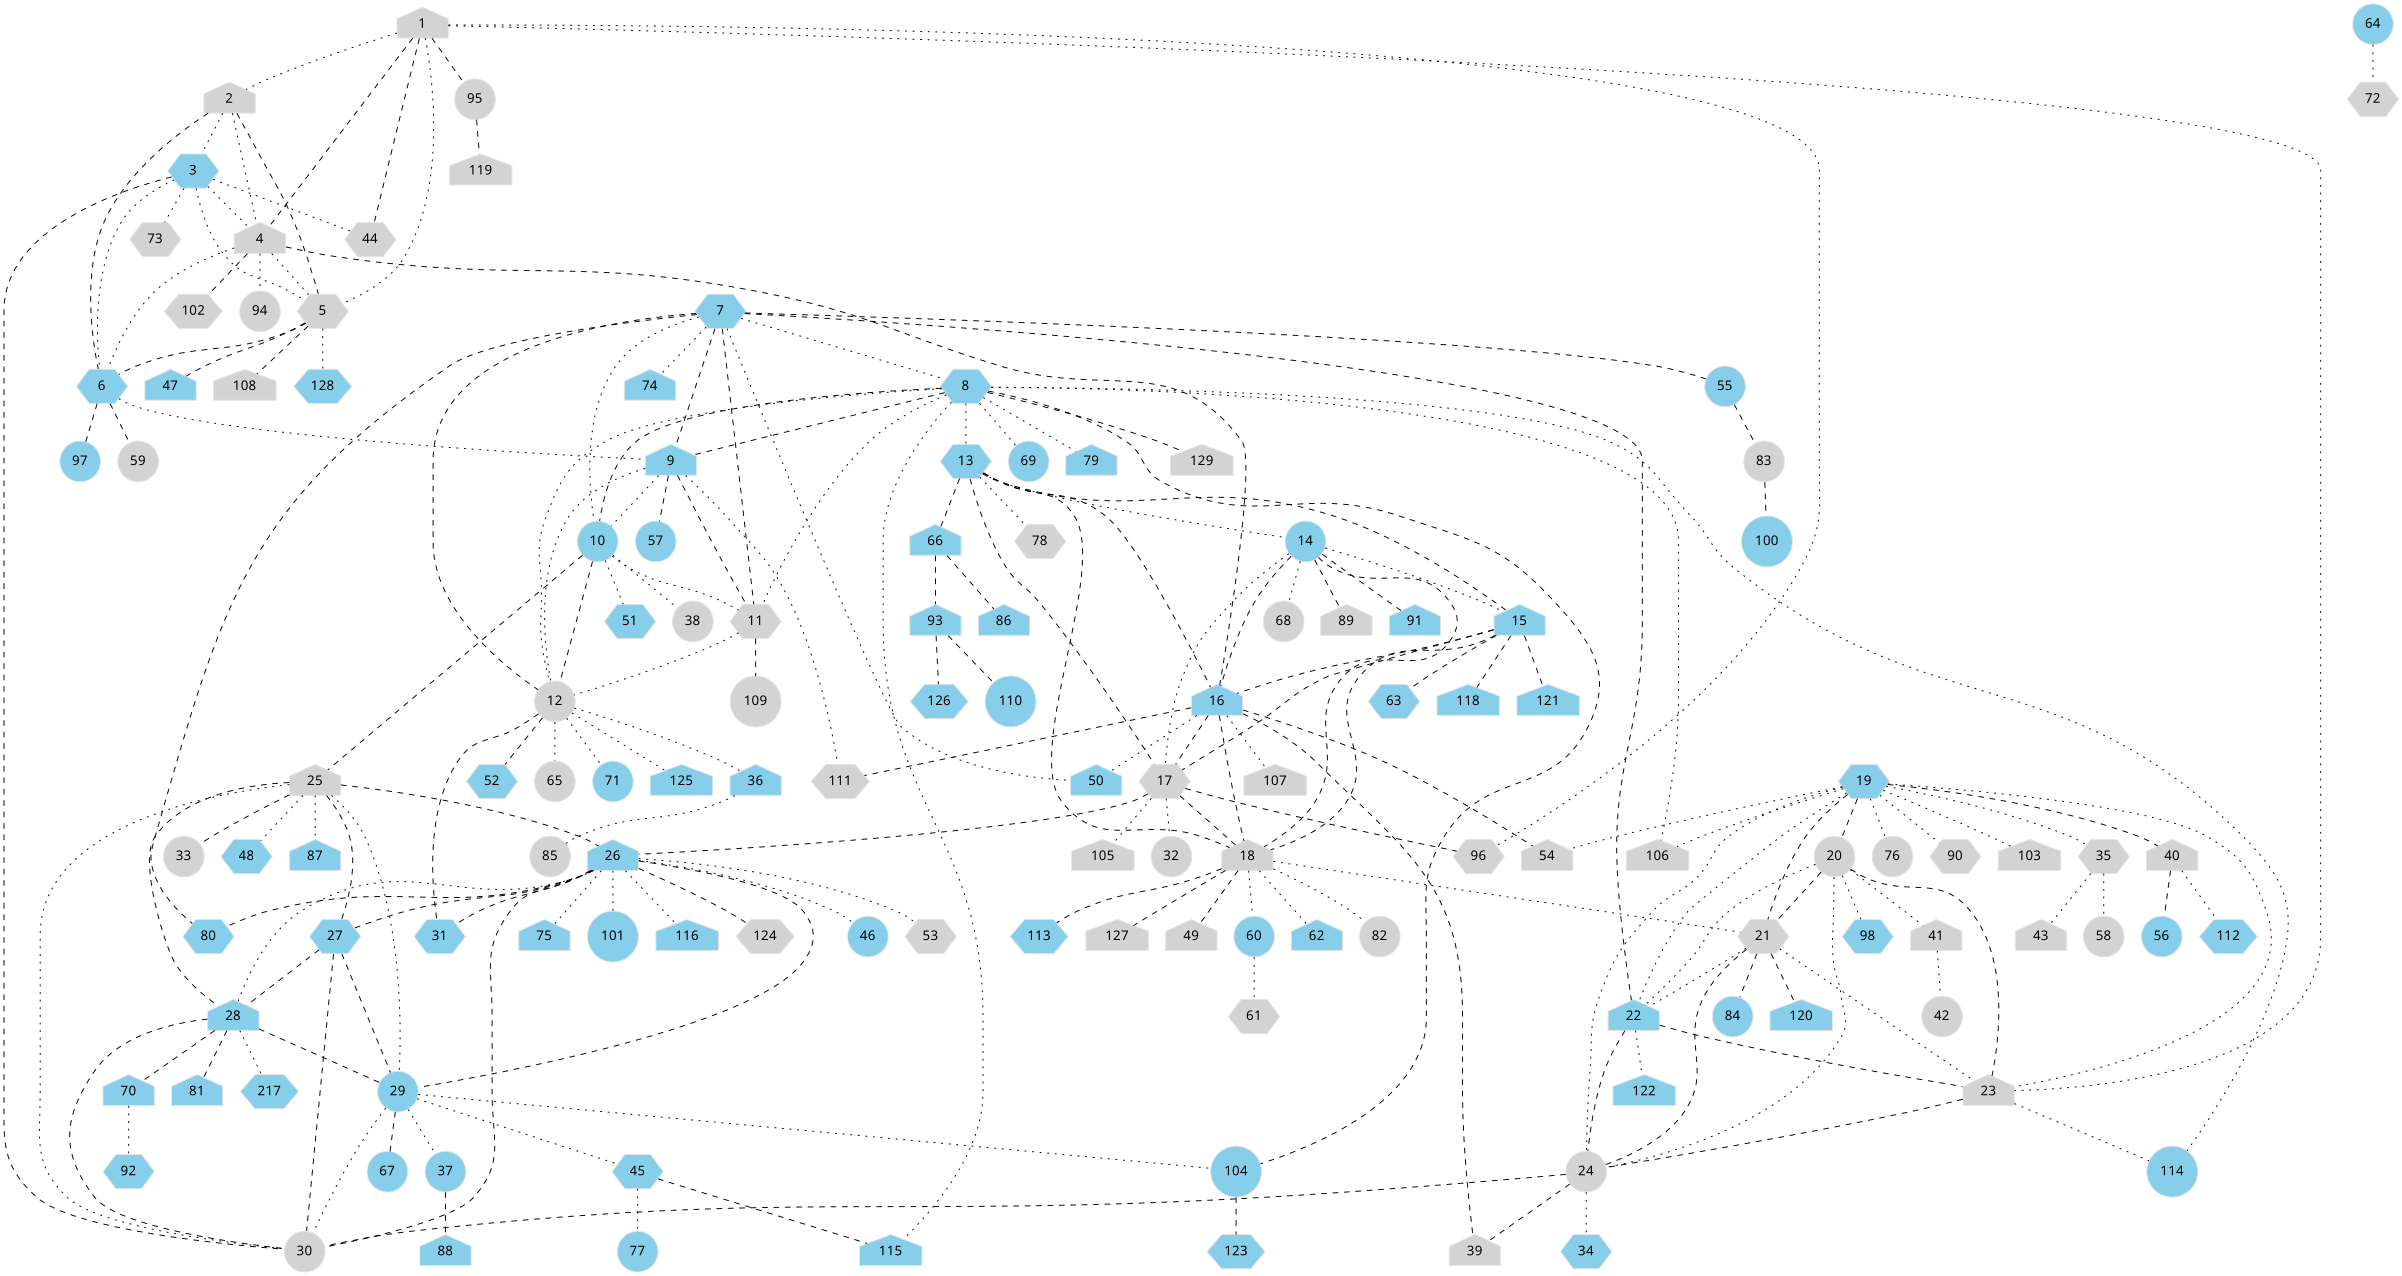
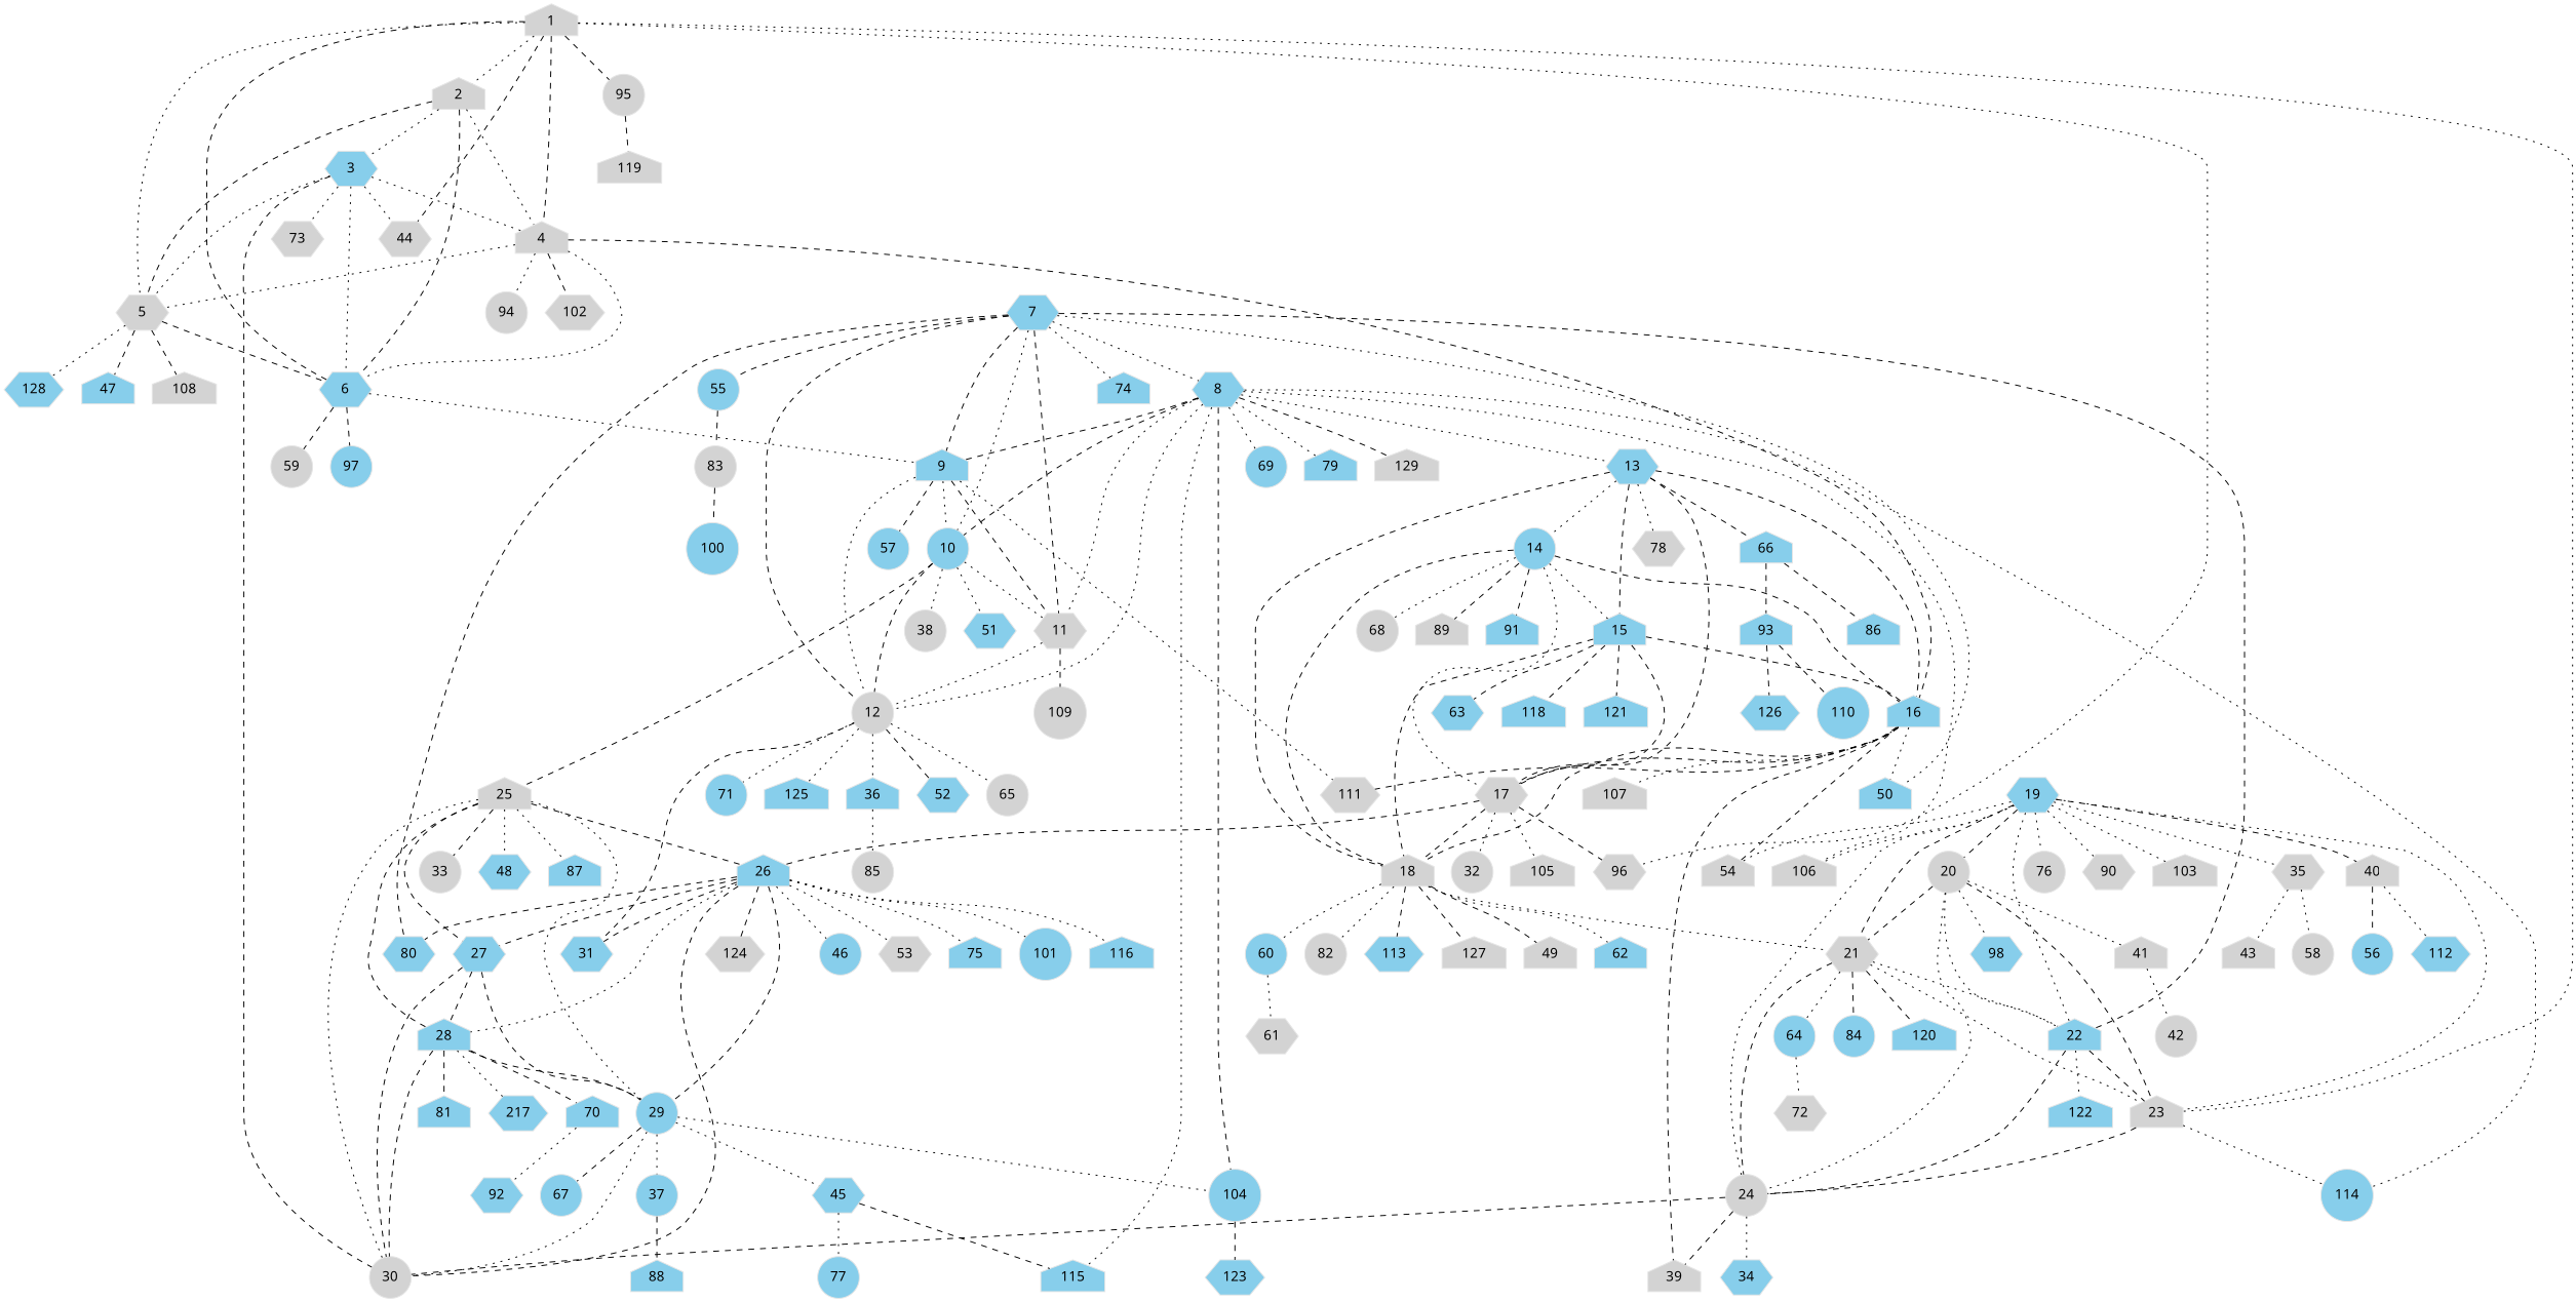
  graph {
    fontname="Noto Sans"
    node [color=gray90 fillcolor=skyblue fontname="Noto Sans" shape=house style=filled]
    edge [fontname="Noto Sans" style=dashed]
    1 [fillcolor=lightgrey]
    2 [fillcolor=lightgrey]
    4 [fillcolor=lightgrey]
    5 [fillcolor=lightgrey shape=hexagon]
    6 [shape=hexagon]
    23 [fillcolor=lightgrey]
    95 [fillcolor=lightgrey shape=circle]
    96 [fillcolor=lightgrey shape=hexagon]
    44 [fillcolor=lightgrey shape=hexagon]
    3 [shape=hexagon]
    30 [fillcolor=lightgrey shape=circle]
    73 [fillcolor=lightgrey shape=hexagon]
    16
    94 [fillcolor=lightgrey shape=circle]
    102 [fillcolor=lightgrey shape=hexagon]
    47
    108 [fillcolor=lightgrey]
    128 [shape=hexagon]
    9
    59 [fillcolor=lightgrey shape=circle]
    97 [shape=circle]
    114 [shape=circle]
    24 [fillcolor=lightgrey shape=circle]
    119 [fillcolor=lightgrey]
    50
    111 [fillcolor=lightgrey shape=hexagon]
    17 [fillcolor=lightgrey shape=hexagon]
    18 [fillcolor=lightgrey]
    39 [fillcolor=lightgrey]
    54 [fillcolor=lightgrey]
    107 [fillcolor=lightgrey]
    10 [shape=circle]
    11 [fillcolor=lightgrey shape=hexagon]
    12 [fillcolor=lightgrey shape=circle]
    57 [shape=circle]
    7 [shape=hexagon]
    8 [shape=hexagon]
    22
    55 [shape=circle]
    74
    80 [shape=hexagon]
    13 [shape=hexagon]
    69 [shape=circle]
    79
    104 [shape=circle]
    106 [fillcolor=lightgrey]
    115
    129 [fillcolor=lightgrey]
    25 [fillcolor=lightgrey]
    38 [fillcolor=lightgrey shape=circle]
    51 [shape=hexagon]
    109 [fillcolor=lightgrey shape=circle]
    31 [shape=hexagon]
    36
    52 [shape=hexagon]
    65 [fillcolor=lightgrey shape=circle]
    71 [shape=circle]
    125
    122
    83 [fillcolor=lightgrey shape=circle]
    14 [shape=circle]
    15
    66
    78 [fillcolor=lightgrey shape=hexagon]
    123 [shape=hexagon]
    26
    27 [shape=hexagon]
    28
    29 [shape=circle]
    33 [fillcolor=lightgrey shape=circle]
    48 [shape=hexagon]
    87
    85 [fillcolor=lightgrey shape=circle]
    68 [fillcolor=lightgrey shape=circle]
    89 [fillcolor=lightgrey]
    91
    63 [shape=hexagon]
    118
    121
    32 [fillcolor=lightgrey shape=circle]
    105 [fillcolor=lightgrey]
    21 [fillcolor=lightgrey shape=hexagon]
    49 [fillcolor=lightgrey]
    60 [shape=circle]
    62
    82 [fillcolor=lightgrey shape=circle]
    113 [shape=hexagon]
    127 [fillcolor=lightgrey]
    86
    93
    46 [shape=circle]
    53 [fillcolor=lightgrey shape=hexagon]
    75
    101 [shape=circle]
    116
    124 [fillcolor=lightgrey shape=hexagon]
    64 [shape=circle]
    84 [shape=circle]
    120
    61 [fillcolor=lightgrey shape=hexagon]
    19 [shape=hexagon]
    20 [fillcolor=lightgrey shape=circle]
    35 [fillcolor=lightgrey shape=hexagon]
    40 [fillcolor=lightgrey]
    76 [fillcolor=lightgrey shape=circle]
    90 [fillcolor=lightgrey shape=hexagon]
    103 [fillcolor=lightgrey]
    41 [fillcolor=lightgrey]
    98 [shape=hexagon]
    34 [shape=hexagon]
    43 [fillcolor=lightgrey]
    58 [fillcolor=lightgrey shape=circle]
    56 [shape=circle]
    112 [shape=hexagon]
    42 [fillcolor=lightgrey shape=circle]
    72 [fillcolor=lightgrey shape=hexagon]
    70
    81
    n119 [label=217 shape=hexagon]
    37 [shape=circle]
    45 [shape=hexagon]
    67 [shape=circle]
    92 [shape=hexagon]
    88
    77 [shape=circle]
    100 [shape=circle]
    110 [shape=circle]
    126 [shape=hexagon]
    1 -- 2 [style=dotted]
    1 -- 4
    1 -- 5 [style=dotted]
+   1 -- 6
    1 -- 23 [style=dotted]
    1 -- 95
    1 -- 96 [style=dotted]
    1 -- 44
    2 -- 4 [style=dotted]
    2 -- 5
    2 -- 6
    2 -- 3 [style=dotted]
    4 -- 5 [style=dotted]
    4 -- 6 [style=dotted]
    4 -- 16
    4 -- 94 [style=dotted]
    4 -- 102
    5 -- 6
    5 -- 47
    5 -- 108
    5 -- 128 [style=dotted]
    6 -- 9 [style=dotted]
    6 -- 59
    6 -- 97
    23 -- 114 [style=dotted]
    23 -- 24
    95 -- 119
    3 -- 4 [style=dotted]
    3 -- 5 [style=dotted]
    3 -- 6 [style=dotted]
    3 -- 44 [style=dotted]
    3 -- 30
    3 -- 73 [style=dotted]
    16 -- 50 [style=dotted]
    16 -- 111
    16 -- 17
    16 -- 18
    16 -- 39
    16 -- 54
    16 -- 107 [style=dotted]
    9 -- 111 [style=dotted]
    9 -- 10 [style=dotted]
    9 -- 11
    9 -- 12 [style=dotted]
    9 -- 57
    24 -- 30
    24 -- 39
    24 -- 34 [style=dotted]
    17 -- 96
    17 -- 18
    17 -- 26
    17 -- 32 [style=dotted]
    17 -- 105 [style=dotted]
    18 -- 21 [style=dotted]
    18 -- 49
    18 -- 60 [style=dotted]
    18 -- 62 [style=dotted]
    18 -- 82 [style=dotted]
    18 -- 113
    18 -- 127
    10 -- 11 [style=dotted]
    10 -- 12
    10 -- 25
    10 -- 38 [style=dotted]
    10 -- 51 [style=dotted]
    11 -- 12 [style=dotted]
    11 -- 109
    12 -- 31
    12 -- 36 [style=dotted]
    12 -- 52
    12 -- 65 [style=dotted]
    12 -- 71 [style=dotted]
    12 -- 125 [style=dotted]
    7 -- 9
    7 -- 50 [style=dotted]
    7 -- 10 [style=dotted]
    7 -- 11
    7 -- 12
    7 -- 8 [style=dotted]
    7 -- 22
    7 -- 55
    7 -- 74 [style=dotted]
    7 -- 80
    8 -- 9
    8 -- 114 [style=dotted]
    8 -- 10
    8 -- 11 [style=dotted]
    8 -- 12 [style=dotted]
    8 -- 13 [style=dotted]
    8 -- 69 [style=dotted]
    8 -- 79 [style=dotted]
    8 -- 104
    8 -- 106 [style=dotted]
    8 -- 115 [style=dotted]
    8 -- 129
    22 -- 23
    22 -- 24
    22 -- 122 [style=dotted]
    55 -- 83
    13 -- 16
    13 -- 17
    13 -- 18
    13 -- 14 [style=dotted]
    13 -- 15
    13 -- 66
    13 -- 78 [style=dotted]
    104 -- 123
    25 -- 30 [style=dotted]
    25 -- 26
    25 -- 27
    25 -- 28
    25 -- 29 [style=dotted]
    25 -- 33
    25 -- 48 [style=dotted]
    25 -- 87 [style=dotted]
    36 -- 85 [style=dotted]
    83 -- 100
    14 -- 16
    14 -- 17 [style=dotted]
    14 -- 18
    14 -- 15 [style=dotted]
    14 -- 68 [style=dotted]
    14 -- 89
    14 -- 91
    15 -- 16
    15 -- 17
    15 -- 18
    15 -- 63
    15 -- 118
    15 -- 121
    66 -- 86
    66 -- 93
    26 -- 30
    26 -- 80
    26 -- 31
    26 -- 27
    26 -- 28 [style=dotted]
    26 -- 29
    26 -- 46 [style=dotted]
    26 -- 53 [style=dotted]
    26 -- 75 [style=dotted]
    26 -- 101 [style=dotted]
    26 -- 116 [style=dotted]
    26 -- 124
    27 -- 30
    27 -- 28
    27 -- 29
    28 -- 30
    28 -- 29
    28 -- 70
    28 -- 81
    28 -- n119 [style=dotted]
    29 -- 30 [style=dotted]
    29 -- 104 [style=dotted]
    29 -- 37 [style=dotted]
    29 -- 45 [style=dotted]
    29 -- 67
    21 -- 23 [style=dotted]
    21 -- 24
    21 -- 22 [style=dotted]
+   21 -- 64 [style=dotted]
    21 -- 84
    21 -- 120
    60 -- 61 [style=dotted]
    93 -- 110
    93 -- 126
    64 -- 72 [style=dotted]
    19 -- 23 [style=dotted]
    19 -- 24 [style=dotted]
    19 -- 54 [style=dotted]
    19 -- 22 [style=dotted]
    19 -- 106 [style=dotted]
    19 -- 21
    19 -- 20
    19 -- 35 [style=dotted]
    19 -- 40
    19 -- 76 [style=dotted]
    19 -- 90 [style=dotted]
    19 -- 103 [style=dotted]
    20 -- 23
    20 -- 24 [style=dotted]
    20 -- 22 [style=dotted]
    20 -- 21
    20 -- 41 [style=dotted]
    20 -- 98 [style=dotted]
    35 -- 43 [style=dotted]
    35 -- 58 [style=dotted]
    40 -- 56
    40 -- 112 [style=dotted]
    41 -- 42 [style=dotted]
    70 -- 92 [style=dotted]
    37 -- 88
    45 -- 115
    45 -- 77 [style=dotted]
  }
